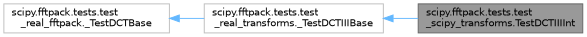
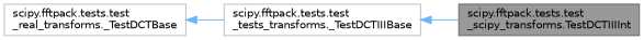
  digraph {
    rankdir=LR
    node [color=grey75 fillcolor=white fontname=Helvetica fontsize=10 shape=box style=filled]
    edge [color=steelblue1 dir=back fontname=Helvetica fontsize=10 labelfontname=Helvetica labelfontsize=10 style=solid]
    n1 [color=gray40 fillcolor=grey60 fontcolor=black height=0.2 label="scipy.fftpack.tests.test\l_scipy_transforms.TestDCTIIIInt" width=0.4]
-   n2 [height=0.2 label="scipy.fftpack.tests.test\l_real_transforms._TestDCTIIIBase" width=0.4]
-   n3 [height=0.2 label="scipy.fftpack.tests.test\l_real_fftpack._TestDCTBase" width=0.4]
+   n2 [height=0.2 label="scipy.fftpack.tests.test\l_tests_transforms._TestDCTIIIBase" width=0.4]
+   n3 [height=0.2 label="scipy.fftpack.tests.test\l_real_transforms._TestDCTBase" width=0.4]
    n2 -> n1
    n3 -> n2
  }
